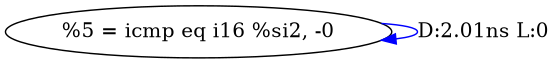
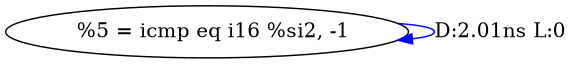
  digraph {
-   n1 [label="%5 = icmp eq i16 %si2, -0"]
+   n1 [label="  %5 = icmp eq i16 %si2, -1"]
    n1 -> n1 [color=blue label="D:2.01ns L:0"]
  }
